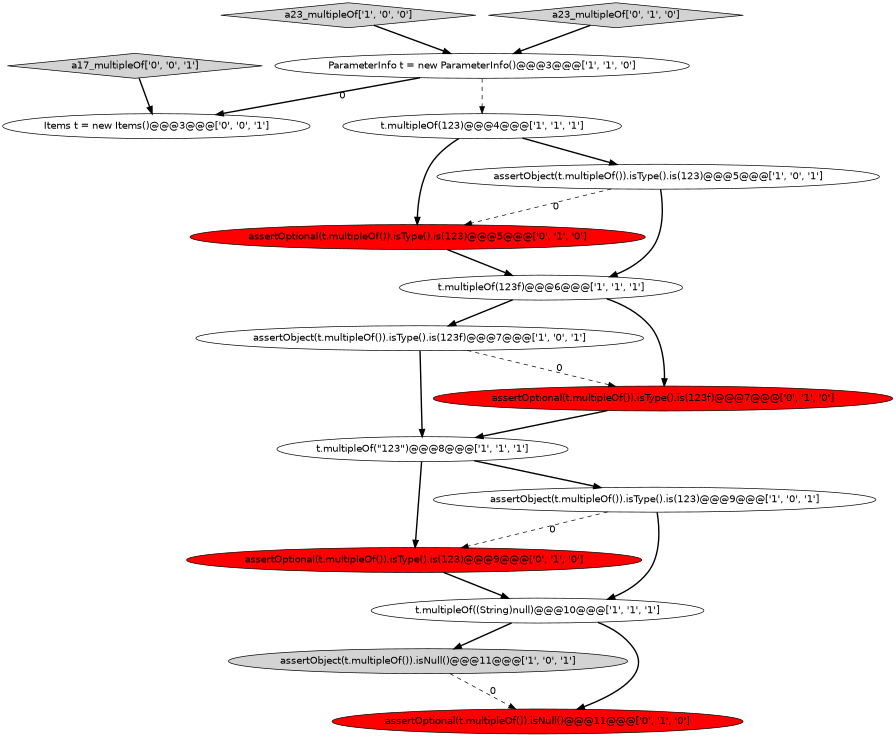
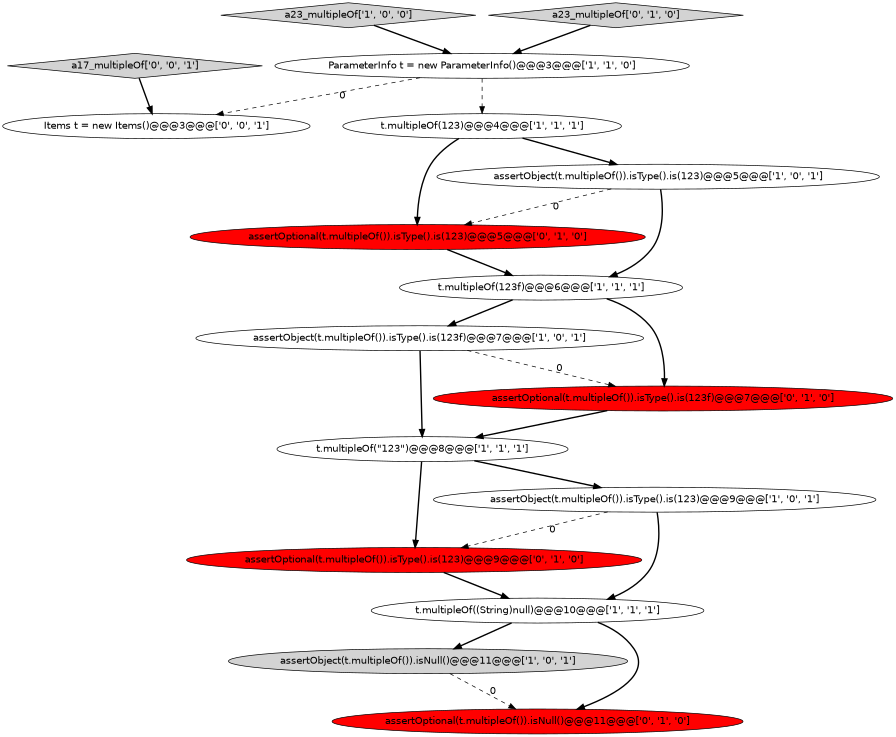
  digraph {
    fontname="DejaVu Sans"
    node [fillcolor=white fontname="DejaVu Sans" shape=ellipse style=filled]
    edge [fontname="DejaVu Sans" style=bold]
    n1 [fillcolor=lightgray label="assertObject(t.multipleOf()).isNull()@@@11@@@['1', '0', '1']"]
    n2 [fillcolor=red label="assertOptional(t.multipleOf()).isNull()@@@11@@@['0', '1', '0']"]
    n3 [label="t.multipleOf(123)@@@4@@@['1', '1', '1']"]
    n4 [fillcolor=red label="assertOptional(t.multipleOf()).isType().is(123)@@@5@@@['0', '1', '0']"]
    n5 [label="assertObject(t.multipleOf()).isType().is(123)@@@5@@@['1', '0', '1']"]
    n6 [label="t.multipleOf(123f)@@@6@@@['1', '1', '1']"]
    n7 [label="t.multipleOf(\"123\")@@@8@@@['1', '1', '1']"]
    n8 [fillcolor=red label="assertOptional(t.multipleOf()).isType().is(123)@@@9@@@['0', '1', '0']"]
    n9 [label="assertObject(t.multipleOf()).isType().is(123)@@@9@@@['1', '0', '1']"]
    n10 [label="t.multipleOf((String)null)@@@10@@@['1', '1', '1']"]
    n11 [label="Items t = new Items()@@@3@@@['0', '0', '1']"]
    n12 [fillcolor=lightgray label="a17_multipleOf['0', '0', '1']" shape=diamond]
    n13 [label="assertObject(t.multipleOf()).isType().is(123f)@@@7@@@['1', '0', '1']"]
    n14 [fillcolor=red label="assertOptional(t.multipleOf()).isType().is(123f)@@@7@@@['0', '1', '0']"]
    n15 [fillcolor=lightgray label="a23_multipleOf['1', '0', '0']" shape=diamond]
    n16 [label="ParameterInfo t = new ParameterInfo()@@@3@@@['1', '1', '0']"]
    n17 [fillcolor=lightgray label="a23_multipleOf['0', '1', '0']" shape=diamond]
    n1 -> n2 [label=0 style=dashed]
    n3 -> n4
    n3 -> n5
    n4 -> n6
    n5 -> n4 [label=0 style=dashed]
    n5 -> n6
    n6 -> n13
    n6 -> n14
    n7 -> n8
    n7 -> n9
    n8 -> n10
    n9 -> n8 [label=0 style=dashed]
    n9 -> n10
    n10 -> n1
    n10 -> n2
    n12 -> n11
    n13 -> n7
    n13 -> n14 [label=0 style=dashed]
    n14 -> n7
    n15 -> n16
    n16 -> n3 [style=dashed]
-   n16 -> n11 [label=0]
+   n16 -> n11 [label=0 style=dashed]
    n17 -> n16
  }
